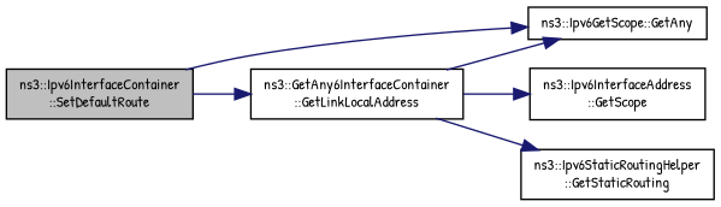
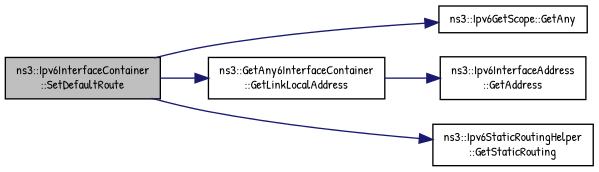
  digraph {
    fontname="Patrick Hand"
    rankdir=LR
    node [color=black fillcolor=white fontname="Patrick Hand" fontsize=10 shape=record style=filled]
    edge [color=midnightblue fontname="Patrick Hand" fontsize=10 labelfontname=Helvetica labelfontsize=10 style=solid]
    n1 [fillcolor=grey75 fontcolor=black height=0.2 label="ns3::Ipv6InterfaceContainer\l::SetDefaultRoute" width=0.4]
    n2 [height=0.2 label="ns3::GetAny6InterfaceContainer\l::GetLinkLocalAddress" width=0.4]
    n3 [height=0.2 label="ns3::Ipv6GetScope::GetAny" width=0.4]
    n4 [height=0.2 label="ns3::Ipv6StaticRoutingHelper\l::GetStaticRouting" width=0.4]
-   n5 [height=0.2 label="ns3::Ipv6InterfaceAddress\l::GetScope" width=0.4]
+   n5 [height=0.2 label="ns3::Ipv6InterfaceAddress\l::GetAddress" width=0.4]
    n1 -> n2
    n1 -> n3
-   n2 -> n4
-   n2 -> n3
+   n1 -> n4
    n2 -> n5
  }
